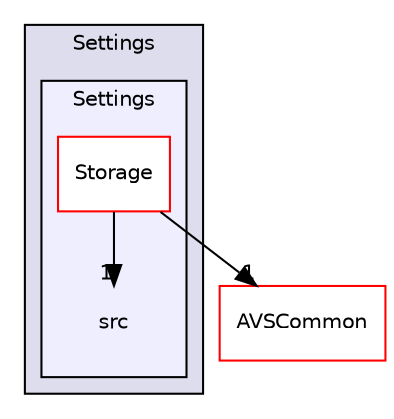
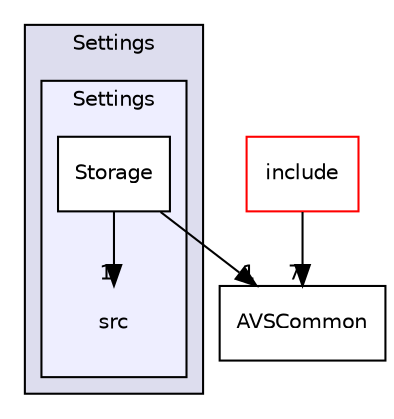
  digraph {
    compound=true
    node [fontname=Helvetica fontsize=10 shape=box color=red fillcolor=white style=filled]
    edge [headlabel=1 labeldistance=1.5 labelfontname=Helvetica labelfontsize=10]
    n1 [label=src shape=plaintext color="" fillcolor="" style=""]
-   n2 [label=Storage]
-   n3 [label=AVSCommon]
+   n2 [color=black label=Storage]
+   n3 [color=black label=AVSCommon]
+   n4 [label=include]
    subgraph cluster_1 {
      bgcolor="#ddddee"
      fontname=Helvetica
      fontsize=10
      label=Settings
      pencolor=black
      subgraph cluster_2 {
        bgcolor="#eeeeff"
        fontname=Helvetica
        fontsize=10
        label=Settings
        pencolor=black
        n1
        n2
      }
    }
    n2 -> n1
    n2 -> n3
+   n4 -> n3 [headlabel=7]
  }
